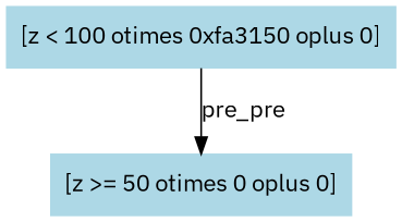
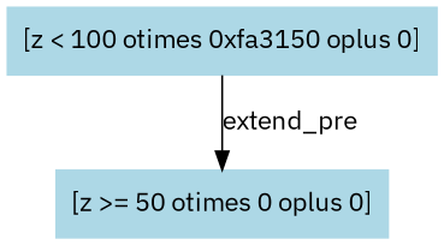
  digraph {
    fontname="IBM Plex Sans"
    node [color=lightblue shape=box style=filled fontname="IBM Plex Sans"]
    n1 [label="[z < 100 otimes 0xfa3150 oplus 0]"]
    n2 [label="[z >= 50 otimes 0 oplus 0]"]
-   n1 -> n2 [color=black label=pre_pre fontname="IBM Plex Sans"]
+   n1 -> n2 [color=black label=extend_pre fontname="IBM Plex Sans"]
  }
